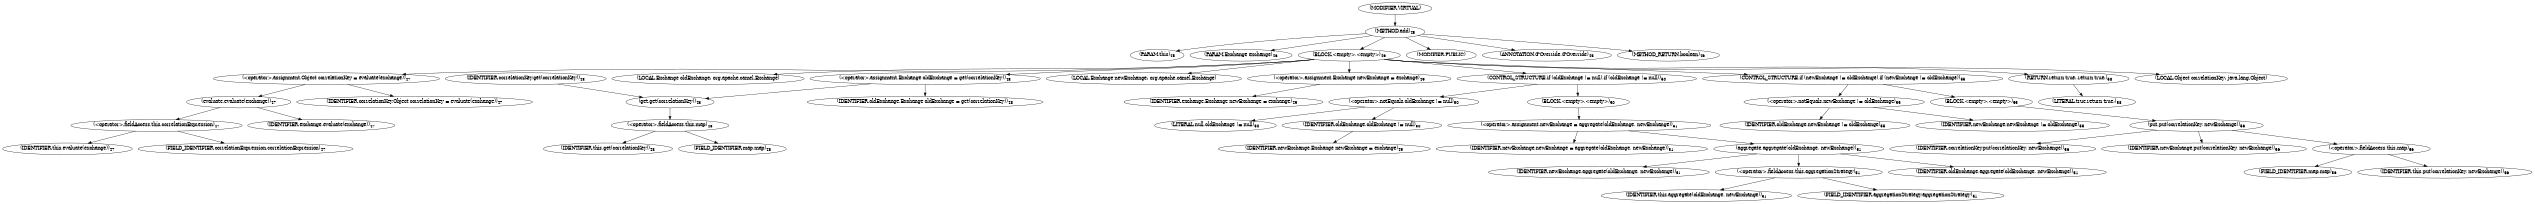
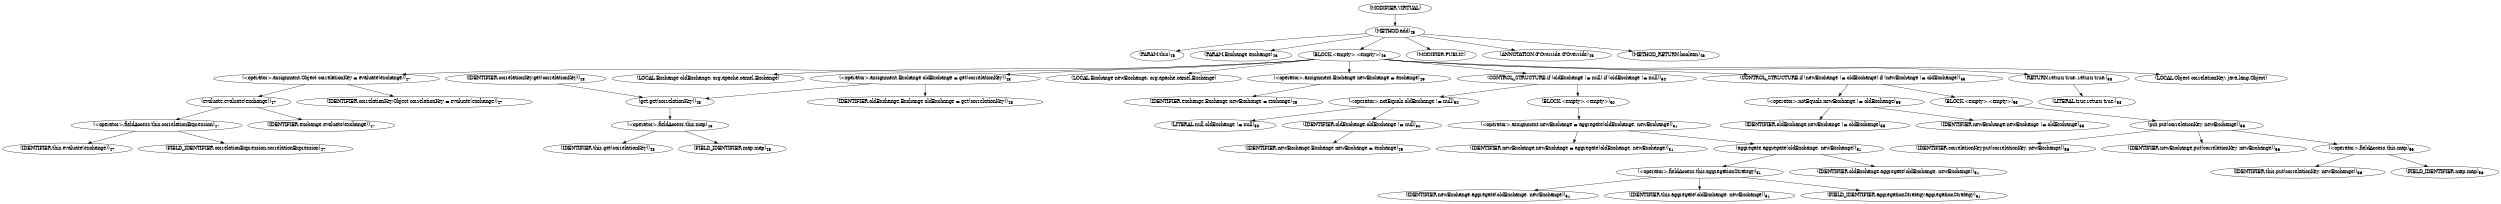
  digraph {
    n1 [label=<(METHOD,add)<SUB>45</SUB>>]
    n2 [label=<(PARAM,this)<SUB>45</SUB>>]
    n3 [label=<(PARAM,Exchange exchange)<SUB>46</SUB>>]
    n4 [label=<(BLOCK,&lt;empty&gt;,&lt;empty&gt;)<SUB>46</SUB>>]
    n5 [label=<(MODIFIER,PUBLIC)>]
    n6 [label=<(ANNOTATION,@Override,@Override)<SUB>45</SUB>>]
    n7 [label=<(METHOD_RETURN,boolean)<SUB>46</SUB>>]
    n8 [label=<(LOCAL,Object correlationKey: java.lang.Object)>]
    n9 [label=<(&lt;operator&gt;.assignment,Object correlationKey = evaluate(exchange))<SUB>47</SUB>>]
    n10 [label=<(LOCAL,Exchange oldExchange: org.apache.camel.Exchange)>]
    n11 [label=<(&lt;operator&gt;.assignment,Exchange oldExchange = get(correlationKey))<SUB>48</SUB>>]
    n12 [label=<(LOCAL,Exchange newExchange: org.apache.camel.Exchange)>]
    n13 [label=<(&lt;operator&gt;.assignment,Exchange newExchange = exchange)<SUB>49</SUB>>]
    n14 [label=<(CONTROL_STRUCTURE,if (oldExchange != null),if (oldExchange != null))<SUB>50</SUB>>]
    n15 [label=<(CONTROL_STRUCTURE,if (newExchange != oldExchange),if (newExchange != oldExchange))<SUB>55</SUB>>]
    n16 [label=<(RETURN,return true;,return true;)<SUB>58</SUB>>]
    n17 [label=<(MODIFIER,VIRTUAL)>]
    n18 [label=<(IDENTIFIER,correlationKey,Object correlationKey = evaluate(exchange))<SUB>47</SUB>>]
    n19 [label=<(evaluate,evaluate(exchange))<SUB>47</SUB>>]
    n20 [label=<(IDENTIFIER,oldExchange,Exchange oldExchange = get(correlationKey))<SUB>48</SUB>>]
    n21 [label=<(get,get(correlationKey))<SUB>43</SUB>>]
    n22 [label=<(IDENTIFIER,exchange,Exchange newExchange = exchange)<SUB>49</SUB>>]
    n23 [label=<(&lt;operator&gt;.notEquals,oldExchange != null)<SUB>50</SUB>>]
    n24 [label=<(BLOCK,&lt;empty&gt;,&lt;empty&gt;)<SUB>50</SUB>>]
    n25 [label=<(&lt;operator&gt;.notEquals,newExchange != oldExchange)<SUB>55</SUB>>]
    n26 [label=<(BLOCK,&lt;empty&gt;,&lt;empty&gt;)<SUB>55</SUB>>]
    n27 [label=<(LITERAL,true,return true;)<SUB>58</SUB>>]
    n28 [label=<(&lt;operator&gt;.fieldAccess,this.correlationExpression)<SUB>47</SUB>>]
    n29 [label=<(IDENTIFIER,exchange,evaluate(exchange))<SUB>47</SUB>>]
    n30 [label=<(IDENTIFIER,this,evaluate(exchange))<SUB>47</SUB>>]
    n31 [label=<(FIELD_IDENTIFIER,correlationExpression,correlationExpression)<SUB>47</SUB>>]
    n32 [label=<(&lt;operator&gt;.fieldAccess,this.map)<SUB>48</SUB>>]
    n33 [label=<(IDENTIFIER,this,get(correlationKey))<SUB>48</SUB>>]
    n34 [label=<(FIELD_IDENTIFIER,map,map)<SUB>48</SUB>>]
    n35 [label=<(IDENTIFIER,correlationKey,get(correlationKey))<SUB>48</SUB>>]
    n36 [label=<(IDENTIFIER,newExchange,Exchange newExchange = exchange)<SUB>49</SUB>>]
    n37 [label=<(IDENTIFIER,oldExchange,oldExchange != null)<SUB>50</SUB>>]
    n38 [label=<(LITERAL,null,oldExchange != null)<SUB>50</SUB>>]
    n39 [label=<(&lt;operator&gt;.assignment,newExchange = aggregate(oldExchange, newExchange))<SUB>51</SUB>>]
    n40 [label=<(IDENTIFIER,newExchange,newExchange = aggregate(oldExchange, newExchange))<SUB>51</SUB>>]
    n41 [label=<(aggregate,aggregate(oldExchange, newExchange))<SUB>51</SUB>>]
    n42 [label=<(&lt;operator&gt;.fieldAccess,this.aggregationStrategy)<SUB>51</SUB>>]
    n43 [label=<(IDENTIFIER,oldExchange,aggregate(oldExchange, newExchange))<SUB>51</SUB>>]
    n44 [label=<(IDENTIFIER,newExchange,aggregate(oldExchange, newExchange))<SUB>51</SUB>>]
    n45 [label=<(IDENTIFIER,this,aggregate(oldExchange, newExchange))<SUB>51</SUB>>]
    n46 [label=<(FIELD_IDENTIFIER,aggregationStrategy,aggregationStrategy)<SUB>51</SUB>>]
    n47 [label=<(IDENTIFIER,newExchange,newExchange != oldExchange)<SUB>55</SUB>>]
    n48 [label=<(IDENTIFIER,oldExchange,newExchange != oldExchange)<SUB>55</SUB>>]
    n49 [label=<(put,put(correlationKey, newExchange))<SUB>56</SUB>>]
    n50 [label=<(&lt;operator&gt;.fieldAccess,this.map)<SUB>56</SUB>>]
    n51 [label=<(IDENTIFIER,correlationKey,put(correlationKey, newExchange))<SUB>56</SUB>>]
    n52 [label=<(IDENTIFIER,newExchange,put(correlationKey, newExchange))<SUB>56</SUB>>]
    n53 [label=<(IDENTIFIER,this,put(correlationKey, newExchange))<SUB>56</SUB>>]
    n54 [label=<(FIELD_IDENTIFIER,map,map)<SUB>56</SUB>>]
    n1 -> n2
    n1 -> n3
    n1 -> n4
    n1 -> n5
    n1 -> n6
    n1 -> n7
    n4 -> n8
    n4 -> n9
    n4 -> n10
    n4 -> n11
    n4 -> n12
    n4 -> n13
    n4 -> n14
    n4 -> n15
    n4 -> n16
    n9 -> n18
    n9 -> n19
    n11 -> n20
    n11 -> n21
    n13 -> n22
    n14 -> n23
    n14 -> n24
    n15 -> n25
    n15 -> n26
    n16 -> n27
    n17 -> n1
    n19 -> n28
    n19 -> n29
    n21 -> n32
    n23 -> n37
    n23 -> n38
    n24 -> n39
    n25 -> n47
    n25 -> n48
    n26 -> n49
    n28 -> n30
    n28 -> n31
    n32 -> n33
    n32 -> n34
    n35 -> n21
    n37 -> n36
    n39 -> n40
    n39 -> n41
    n41 -> n42
    n41 -> n43
-   n41 -> n44
+   n42 -> n44
    n42 -> n45
    n42 -> n46
    n49 -> n50
    n49 -> n51
    n49 -> n52
    n50 -> n53
    n50 -> n54
  }
